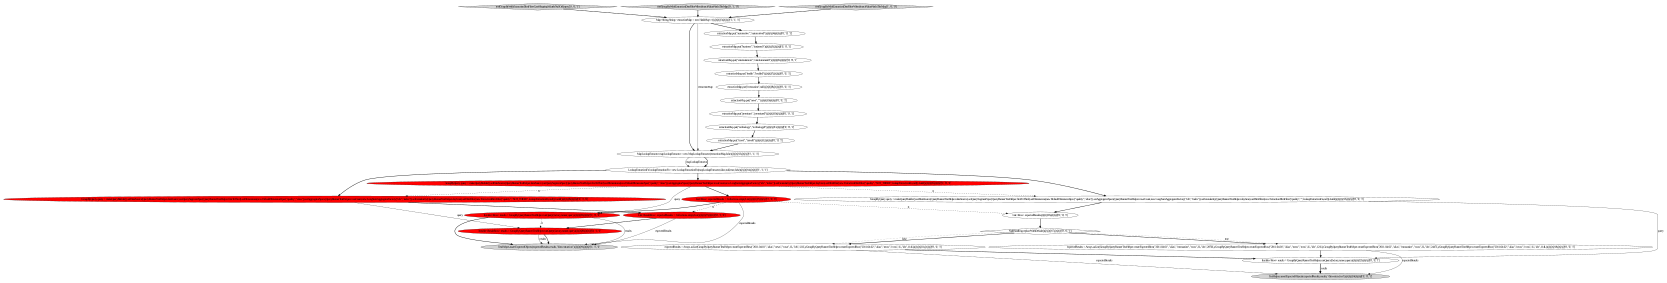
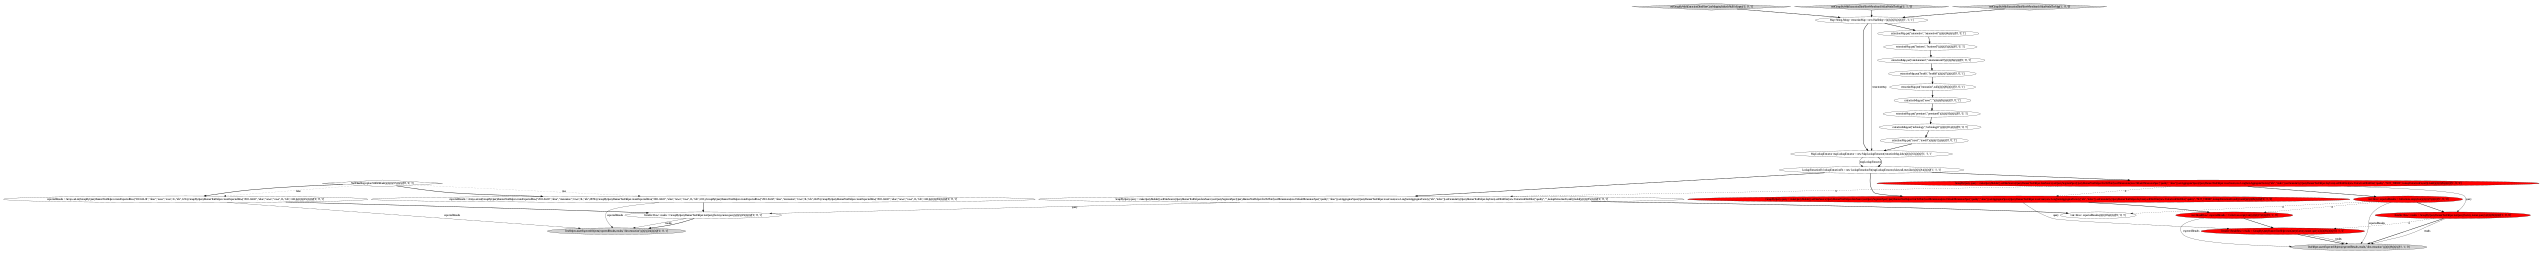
  digraph {
    fontname="Liberation Serif"
    node [fillcolor=white shape=ellipse style=filled fontname="Liberation Serif"]
    edge [style=bold fontname="Liberation Serif"]
    n1 [label="GroupByQuery query = makeQueryBuilder().setDataSource(QueryRunnerTestHelper.dataSource).setQuerySegmentSpec(QueryRunnerTestHelper.firstToThird).setDimensions(new DefaultDimensionSpec(\"quality\",\"alias\")).setAggregatorSpecs(QueryRunnerTestHelper.rowsCount,new LongSumAggregatorFactory(\"idx\",\"index\")).setGranularity(QueryRunnerTestHelper.dayGran).setDimFilter(new ExtractionDimFilter(\"quality\",\"\",lookupExtractionFn,null)).build()@@@15@@@['0', '0', '1']"]
    n2 [label="Iterable<Row> results = GroupByQueryRunnerTestHelper.runQuery(factory,runner,query)@@@23@@@['0', '0', '1']"]
    n3 [label="List<Row> expectedResults@@@16@@@['0', '0', '1']"]
    n4 [fillcolor=red label="List<ResultRow> expectedResults = Collections.emptyList()@@@7@@@['0', '1', '0']"]
    n5 [fillcolor=lightgray label="TestHelper.assertExpectedObjects(expectedResults,results,\"dim-extraction\")@@@9@@@['1', '1', '0']"]
    n6 [fillcolor=red label="Iterable<ResultRow> results = GroupByQueryRunnerTestHelper.runQuery(factory,runner,query)@@@8@@@['0', '1', '0']"]
    n7 [label="extractionMap.put(\"premium\",\"premium0\")@@@10@@@['0', '0', '1']"]
    n8 [label="extractionMap.put(\"technology\",\"technology0\")@@@11@@@['0', '0', '1']"]
    n9 [label="extractionMap.put(\"news\",\"\")@@@9@@@['0', '0', '1']"]
    n10 [label="expectedResults = Arrays.asList(GroupByQueryRunnerTestHelper.createExpectedRow(\"2011-04-01\",\"alias\",\"news\",\"rows\",1L,\"idx\",121L),GroupByQueryRunnerTestHelper.createExpectedRow(\"2011-04-02\",\"alias\",\"news\",\"rows\",1L,\"idx\",114L))@@@21@@@['0', '0', '1']"]
    n11 [fillcolor=lightgray label="TestHelper.assertExpectedObjects(expectedResults,results,\"dim-extraction\")@@@24@@@['0', '0', '1']"]
    n12 [label="extractionMap.put(\"travel\",\"travel0\")@@@12@@@['0', '0', '1']"]
    n13 [fillcolor=red label="GroupByQuery query = makeQueryBuilder().setDataSource(QueryRunnerTestHelper.dataSource).setQuerySegmentSpec(QueryRunnerTestHelper.firstToThird).setDimensions(new DefaultDimensionSpec(\"quality\",\"alias\")).setAggregatorSpecs(QueryRunnerTestHelper.rowsCount,new LongSumAggregatorFactory(\"idx\",\"index\")).setGranularity(QueryRunnerTestHelper.dayGran).setDimFilter(new ExtractionDimFilter(\"quality\",\"NOT_THERE\",lookupExtractionFn,null)).build()@@@6@@@['0', '1', '0']"]
    n14 [label="extractionMap.put(\"mezzanine\",null)@@@8@@@['0', '0', '1']"]
    n15 [fillcolor=lightgray label="testGroupByWithExtractionDimFilterCaseMappingValueIsNullOrEmpty['0', '0', '1']" shape=diamond]
    n16 [label="Map<String,String> extractionMap = new HashMap<>()@@@3@@@['1', '1', '1']"]
    n17 [fillcolor=lightgray label="testGroupByWithExtractionDimFilterWhenSearchValueNotInTheMap['0', '1', '0']" shape=diamond]
    n18 [label="extractionMap.put(\"entertainment\",\"entertainment0\")@@@6@@@['0', '0', '1']"]
    n19 [label="extractionMap.put(\"health\",\"health0\")@@@7@@@['0', '0', '1']"]
    n20 [label="NullHandling.replaceWithDefault()@@@17@@@['0', '0', '1']" shape=diamond]
    n21 [label="expectedResults = Arrays.asList(GroupByQueryRunnerTestHelper.createExpectedRow(\"2011-04-01\",\"alias\",\"mezzanine\",\"rows\",3L,\"idx\",2870L),GroupByQueryRunnerTestHelper.createExpectedRow(\"2011-04-01\",\"alias\",\"news\",\"rows\",1L,\"idx\",121L),GroupByQueryRunnerTestHelper.createExpectedRow(\"2011-04-02\",\"alias\",\"mezzanine\",\"rows\",3L,\"idx\",2447L),GroupByQueryRunnerTestHelper.createExpectedRow(\"2011-04-02\",\"alias\",\"news\",\"rows\",1L,\"idx\",114L))@@@18@@@['0', '0', '1']"]
    n22 [label="extractionMap.put(\"business\",\"business0\")@@@5@@@['0', '0', '1']"]
    n23 [label="MapLookupExtractor mapLookupExtractor = new MapLookupExtractor(extractionMap,false)@@@13@@@['1', '1', '1']"]
    n24 [label="LookupExtractionFn lookupExtractionFn = new LookupExtractionFn(mapLookupExtractor,false,null,true,false)@@@14@@@['1', '1', '1']"]
    n25 [fillcolor=lightgray label="testGroupByWithExtractionDimFilterWhenSearchValueNotInTheMap['1', '0', '0']" shape=diamond]
    n26 [fillcolor=red label="List<Row> expectedResults = Collections.emptyList()@@@7@@@['1', '0', '0']"]
    n27 [fillcolor=red label="Iterable<Row> results = GroupByQueryRunnerTestHelper.runQuery(factory,runner,query)@@@8@@@['1', '0', '0']"]
    n28 [label="extractionMap.put(\"automotive\",\"automotive0\")@@@4@@@['0', '0', '1']"]
    n29 [fillcolor=red label="GroupByQuery query = makeQueryBuilder().setDataSource(QueryRunnerTestHelper.dataSource).setQuerySegmentSpec(QueryRunnerTestHelper.firstToThird).setDimensions(new DefaultDimensionSpec(\"quality\",\"alias\")).setAggregatorSpecs(QueryRunnerTestHelper.rowsCount,new LongSumAggregatorFactory(\"idx\",\"index\")).setGranularity(QueryRunnerTestHelper.dayGran).setDimFilter(new ExtractionDimFilter(\"quality\",\"NOT_THERE\",lookupExtractionFn,null)).build()@@@6@@@['1', '0', '0']"]
    n1 -> n2 [label=query style=solid]
    n1 -> n3
    n2 -> n11 [label=results style=solid]
    n2 -> n11
-   n3 -> n20
    n4 -> n5 [label=expectedResults style=solid]
    n4 -> n6
    n6 -> n5
    n6 -> n5 [label=results style=solid]
    n7 -> n8
    n8 -> n12
    n9 -> n7
    n10 -> n2
    n10 -> n11 [label=expectedResults style=solid]
    n12 -> n23
    n13 -> n4
    n13 -> n6 [label=query style=solid]
    n14 -> n9
    n15 -> n16
    n16 -> n23
    n16 -> n23 [label=extractionMap style=solid]
    n16 -> n28
    n17 -> n16
    n18 -> n19
    n19 -> n14
    n20 -> n10
    n20 -> n10 [label=false style=dotted]
    n20 -> n21
    n20 -> n21 [label=true style=dotted]
    n21 -> n2
    n21 -> n11 [label=expectedResults style=solid]
    n22 -> n18
    n23 -> n24 [label=mapLookupExtractor style=solid]
    n23 -> n24
    n24 -> n1
    n24 -> n13
    n24 -> n29
    n25 -> n16
    n26 -> n3 [label=0 style=dashed]
    n26 -> n4 [label=0 style=dashed]
    n26 -> n5 [label=expectedResults style=solid]
    n26 -> n27
    n27 -> n5
    n27 -> n5 [label=results style=solid]
    n27 -> n6 [label=0 style=dashed]
    n28 -> n22
    n29 -> n1 [label=0 style=dashed]
    n29 -> n13 [label=0 style=dashed]
    n29 -> n26
    n29 -> n27 [label=query style=solid]
  }
